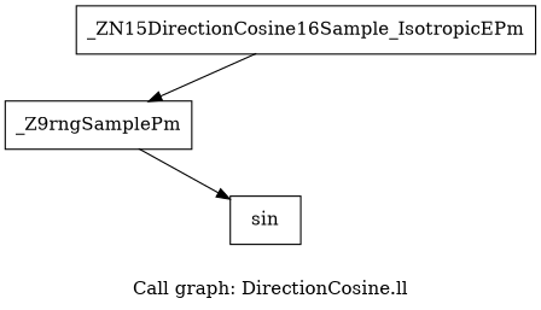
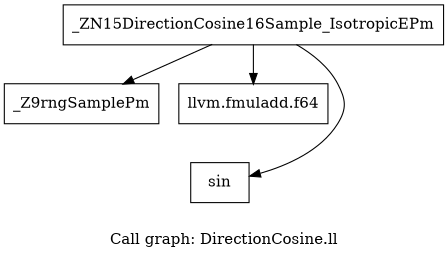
  digraph {
    label="Call graph: DirectionCosine.ll"
    node [shape=record]
    n1 [label="{_ZN15DirectionCosine16Sample_IsotropicEPm}"]
    n2 [label="{_Z9rngSamplePm}"]
+   n3 [label="{llvm.fmuladd.f64}"]
    n4 [label="{sin}"]
    n1 -> n2
-   n2 -> n4
+   n1 -> n3
+   n1 -> n4
  }
